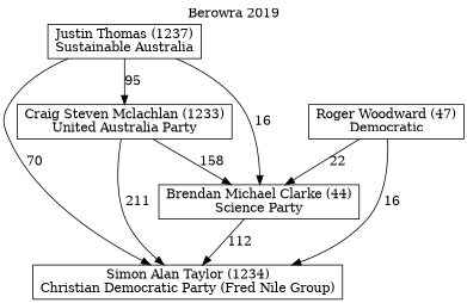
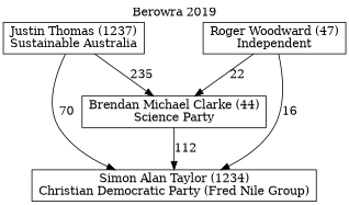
  digraph {
    label="Berowra 2019"
    labelloc=t
    mclimit=10
    node [shape=box]
    n1 [label="Simon Alan Taylor (1234)\nChristian Democratic Party (Fred Nile Group)"]
    n2 [label="Brendan Michael Clarke (44)\nScience Party"]
-   n3 [label="Craig Steven Mclachlan (1233)\nUnited Australia Party"]
    n4 [label="Justin Thomas (1237)\nSustainable Australia"]
-   n5 [label="Roger Woodward (47)\nDemocratic"]
+   n5 [label="Roger Woodward (47)\nIndependent"]
    n2 -> n1 [label=112]
-   n3 -> n1 [label=211]
-   n3 -> n2 [label=158]
    n4 -> n1 [label=70]
-   n4 -> n2 [label=16]
-   n4 -> n3 [label=95]
+   n4 -> n2 [label=235]
    n5 -> n1 [label=16]
    n5 -> n2 [label=22]
  }
